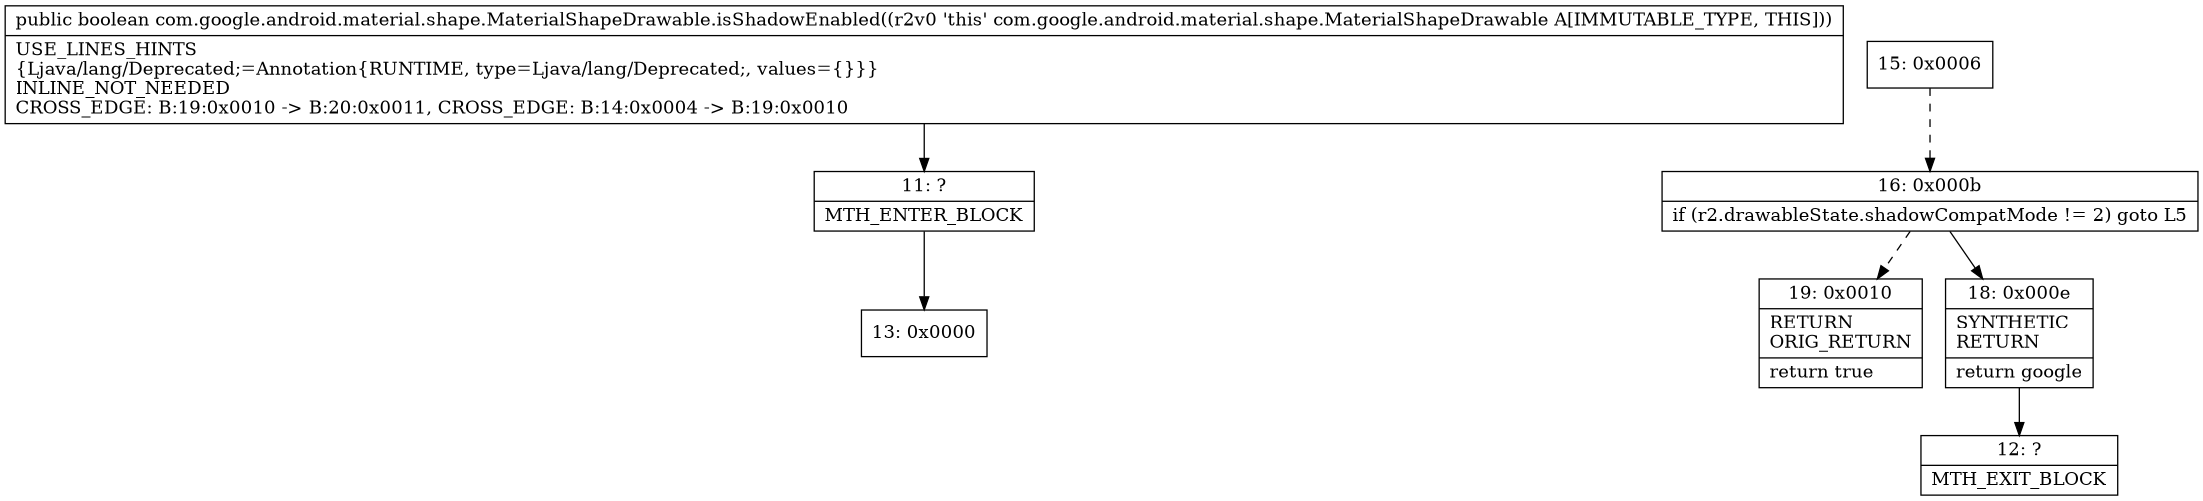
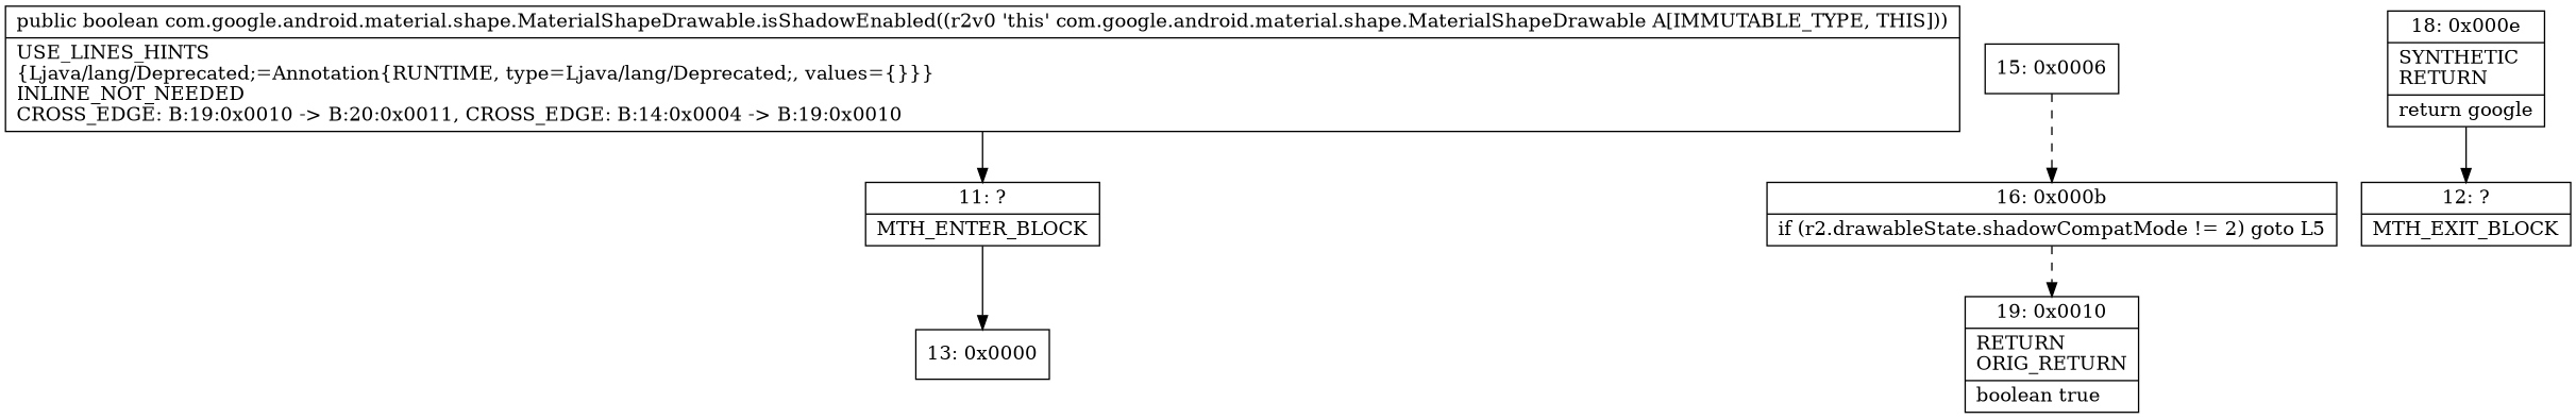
  digraph {
    node [shape=record]
    n1 [label="{11\:\ ?|MTH_ENTER_BLOCK\l}"]
    n2 [label="{13\:\ 0x0000}"]
    n3 [label="{15\:\ 0x0006}"]
    n4 [label="{16\:\ 0x000b|if (r2.drawableState.shadowCompatMode != 2) goto L5\l}"]
-   n5 [label="{19\:\ 0x0010|RETURN\lORIG_RETURN\l|return true\l}"]
+   n5 [label="{19\:\ 0x0010|RETURN\lORIG_RETURN\l|boolean true\l}"]
    n6 [label="{18\:\ 0x000e|SYNTHETIC\lRETURN\l|return google\l}"]
    n7 [label="{12\:\ ?|MTH_EXIT_BLOCK\l}"]
    n8 [label="{public boolean com.google.android.material.shape.MaterialShapeDrawable.isShadowEnabled((r2v0 'this' com.google.android.material.shape.MaterialShapeDrawable A[IMMUTABLE_TYPE, THIS]))  | USE_LINES_HINTS\l\{Ljava\/lang\/Deprecated;=Annotation\{RUNTIME, type=Ljava\/lang\/Deprecated;, values=\{\}\}\}\lINLINE_NOT_NEEDED\lCROSS_EDGE: B:19:0x0010 \-\> B:20:0x0011, CROSS_EDGE: B:14:0x0004 \-\> B:19:0x0010\l}"]
    n1 -> n2
    n3 -> n4 [style=dashed]
    n4 -> n5 [style=dashed]
-   n4 -> n6
    n6 -> n7
    n8 -> n1
  }
